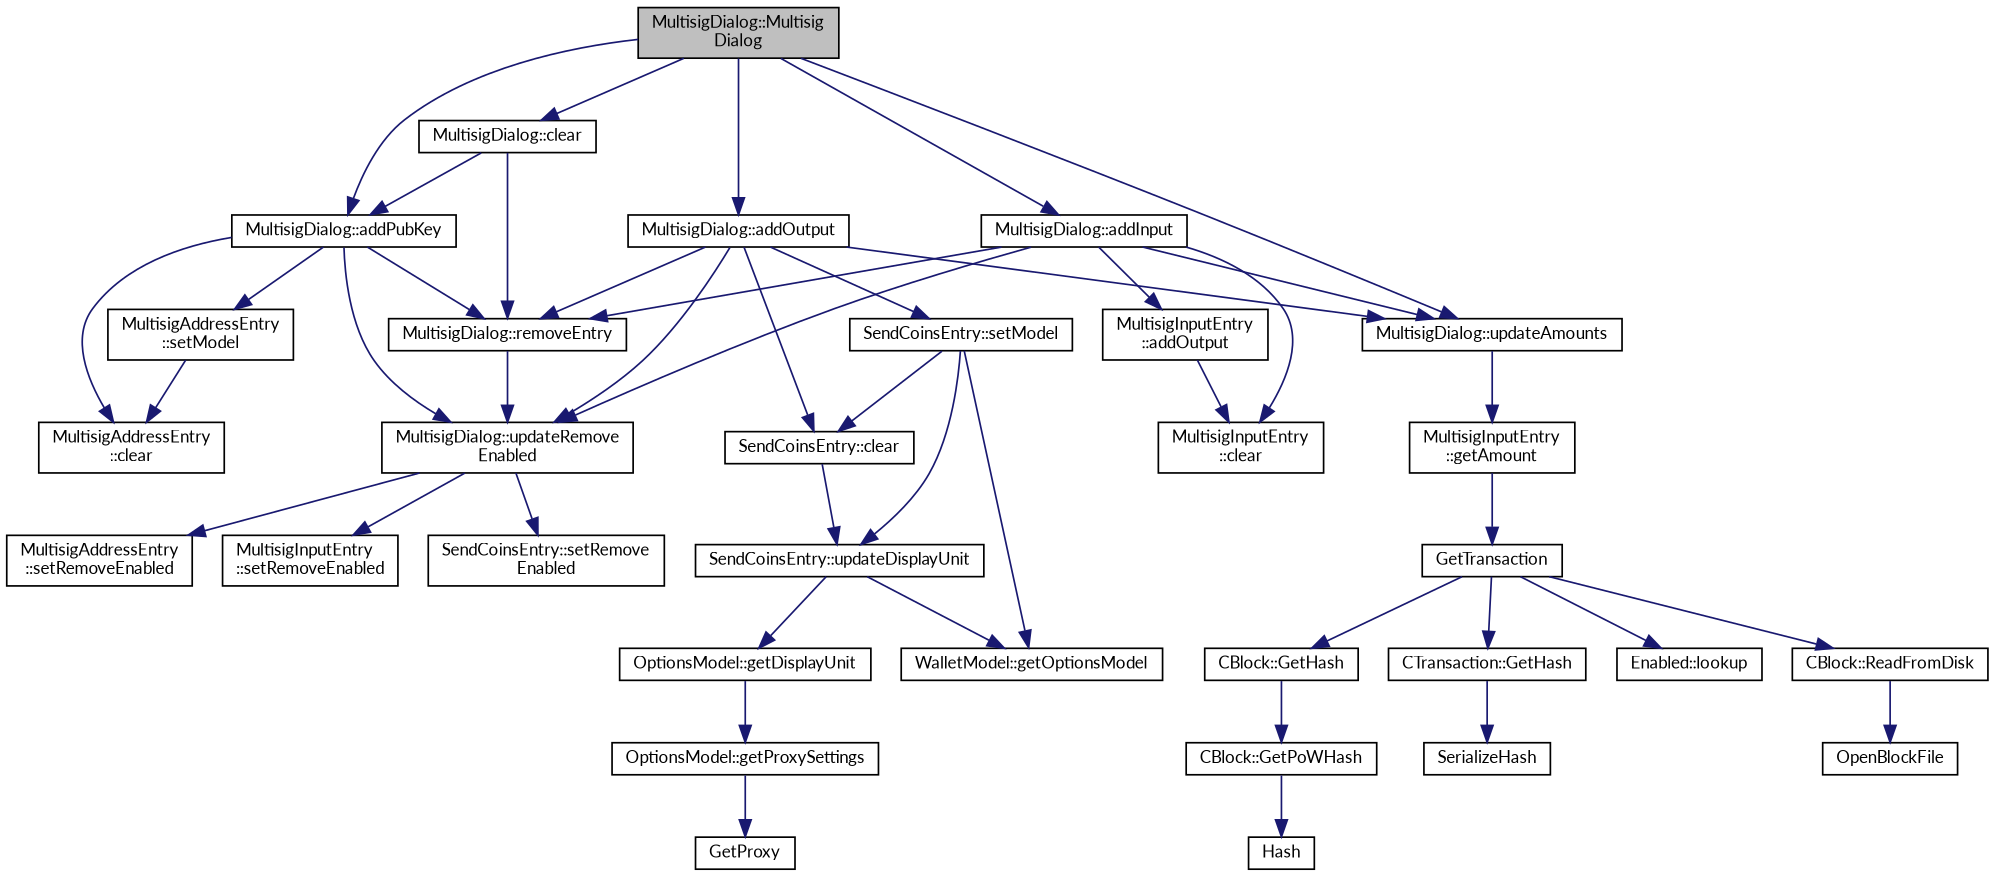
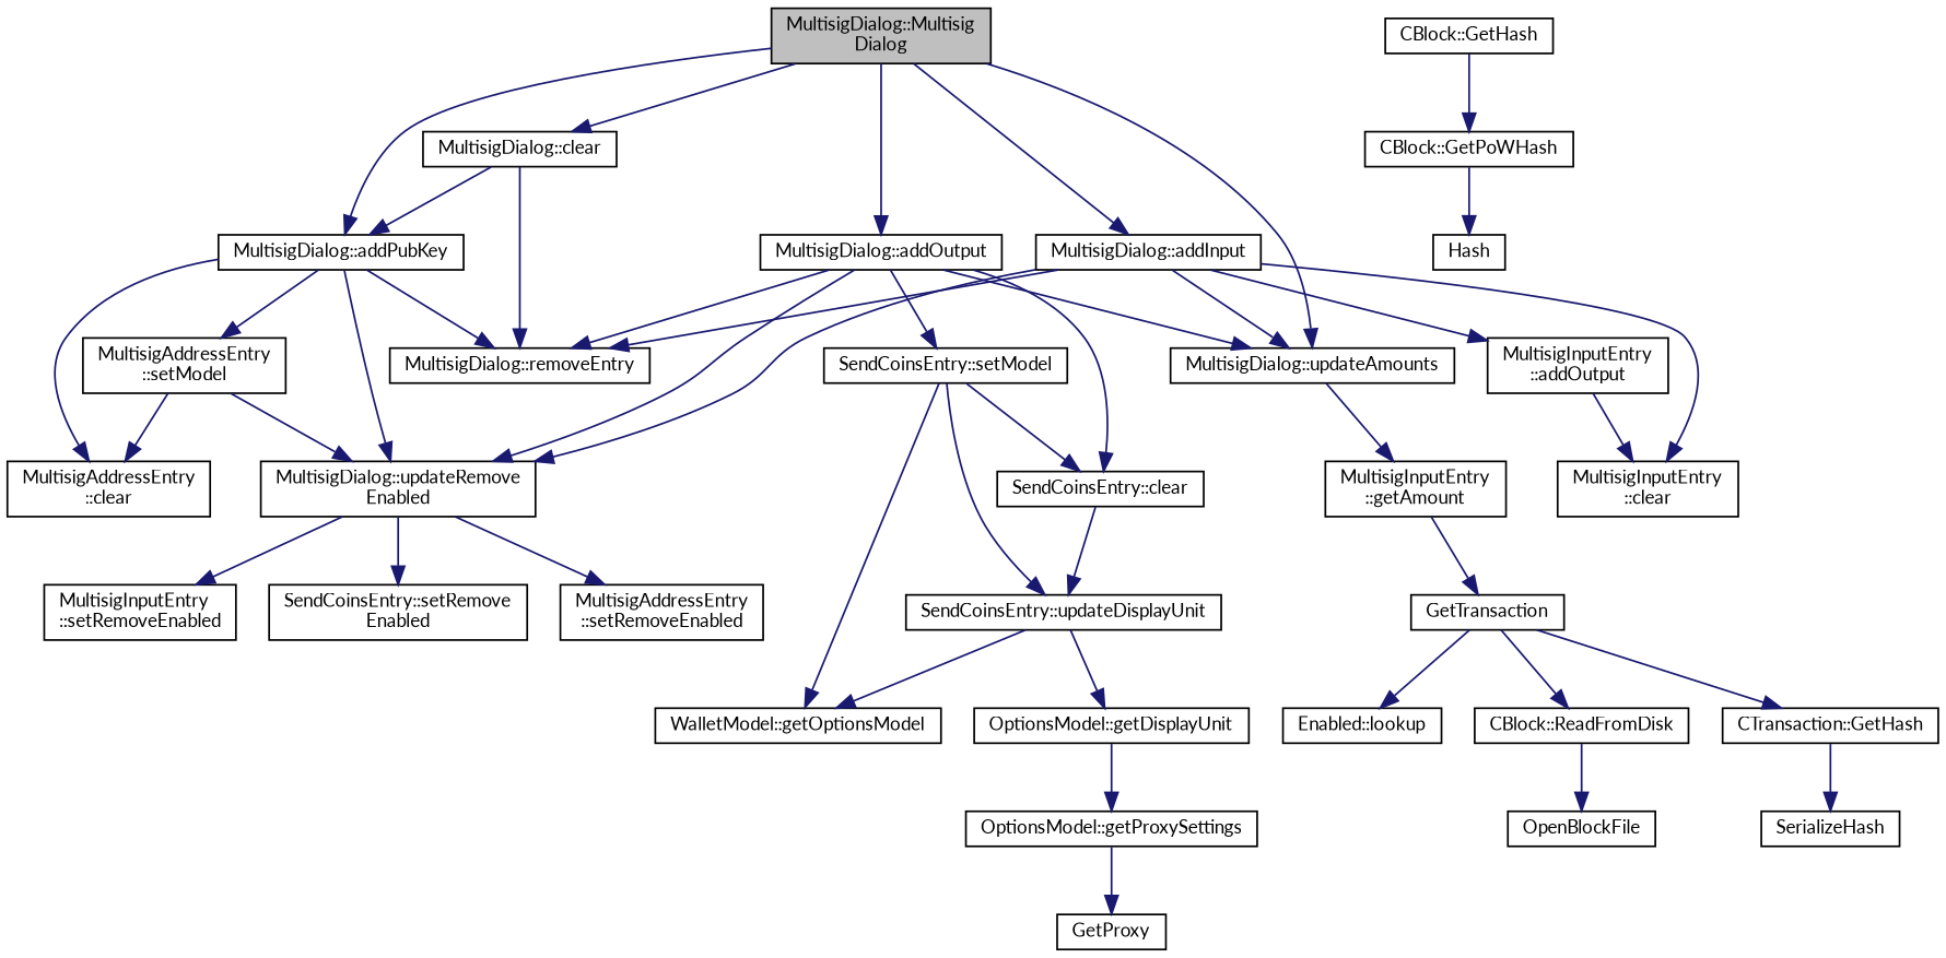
  digraph {
    fontname=Lato
    rankdir=TB
    node [color=black fillcolor=white fontname=Lato fontsize=10 shape=record style=filled]
    edge [color=midnightblue fontname=Lato fontsize=10 labelfontname=Helvetica labelfontsize=10 style=solid]
    n1 [fillcolor=grey75 fontcolor=black height=0.2 label="MultisigDialog::Multisig\lDialog" width=0.4]
    n2 [height=0.2 label="MultisigDialog::addPubKey" width=0.4]
    n3 [height=0.2 label="MultisigDialog::clear" width=0.4]
    n4 [height=0.2 label="MultisigDialog::addInput" width=0.4]
    n5 [height=0.2 label="MultisigDialog::updateAmounts" width=0.4]
    n6 [height=0.2 label="MultisigDialog::addOutput" width=0.4]
    n7 [height=0.2 label="MultisigAddressEntry\l::setModel" width=0.4]
    n8 [height=0.2 label="MultisigAddressEntry\l::clear" width=0.4]
    n9 [height=0.2 label="MultisigDialog::removeEntry" width=0.4]
    n10 [height=0.2 label="MultisigDialog::updateRemove\lEnabled" width=0.4]
    n11 [height=0.2 label="MultisigInputEntry\l::addOutput" width=0.4]
    n12 [height=0.2 label="MultisigInputEntry\l::clear" width=0.4]
    n13 [height=0.2 label="MultisigInputEntry\l::getAmount" width=0.4]
    n14 [height=0.2 label="SendCoinsEntry::setModel" width=0.4]
    n15 [height=0.2 label="SendCoinsEntry::clear" width=0.4]
    n16 [height=0.2 label="MultisigAddressEntry\l::setRemoveEnabled" width=0.4]
    n17 [height=0.2 label="MultisigInputEntry\l::setRemoveEnabled" width=0.4]
    n18 [height=0.2 label="SendCoinsEntry::setRemove\lEnabled" width=0.4]
    n19 [height=0.2 label=GetTransaction width=0.4]
    n20 [height=0.2 label="Enabled::lookup" width=0.4]
    n21 [height=0.2 label="CBlock::ReadFromDisk" width=0.4]
    n22 [height=0.2 label="CBlock::GetHash" width=0.4]
    n23 [height=0.2 label="CTransaction::GetHash" width=0.4]
    n24 [height=0.2 label=OpenBlockFile width=0.4]
    n25 [height=0.2 label="CBlock::GetPoWHash" width=0.4]
    n26 [height=0.2 label=SerializeHash width=0.4]
    n27 [height=0.2 label=Hash width=0.4]
    n28 [height=0.2 label="WalletModel::getOptionsModel" width=0.4]
    n29 [height=0.2 label="SendCoinsEntry::updateDisplayUnit" width=0.4]
    n30 [height=0.2 label="OptionsModel::getDisplayUnit" width=0.4]
    n31 [height=0.2 label="OptionsModel::getProxySettings" width=0.4]
    n32 [height=0.2 label=GetProxy width=0.4]
    n1 -> n2
    n1 -> n3
    n1 -> n4
    n1 -> n5
    n1 -> n6
    n2 -> n7
    n2 -> n8
    n2 -> n9
    n2 -> n10
    n3 -> n2
    n3 -> n9
    n4 -> n5
    n4 -> n9
    n4 -> n10
    n4 -> n11
    n4 -> n12
    n5 -> n13
    n6 -> n5
    n6 -> n9
    n6 -> n10
    n6 -> n14
    n6 -> n15
    n7 -> n8
-   n9 -> n10
+   n7 -> n10
    n10 -> n16
    n10 -> n17
    n10 -> n18
    n11 -> n12
    n13 -> n19
    n14 -> n15
    n14 -> n28
    n14 -> n29
    n15 -> n29
    n19 -> n20
    n19 -> n21
-   n19 -> n22
    n19 -> n23
    n21 -> n24
    n22 -> n25
    n23 -> n26
    n25 -> n27
    n29 -> n28
    n29 -> n30
    n30 -> n31
    n31 -> n32
  }
